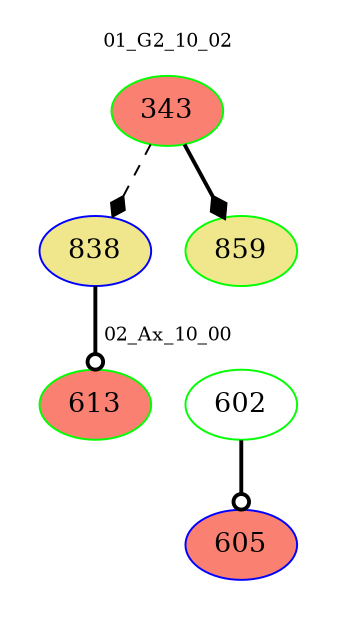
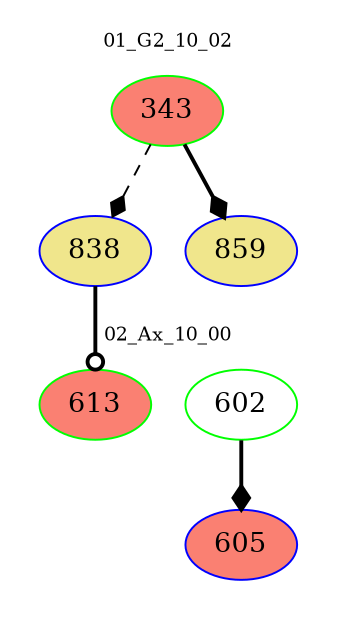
  digraph {
    node [color=green fillcolor=salmon style=filled]
    edge [arrowhead=odot color=black style=bold]
    n1 [fillcolor=white label=602]
    n2 [color=blue label=605]
    n3 [label=613]
    n4 [label=343]
    n5 [color=blue fillcolor=khaki label=838]
-   n6 [fillcolor=khaki label=859]
+   n6 [color=blue fillcolor=khaki label=859]
    subgraph cluster_1 {
      color=white
      fontsize=10
      label="02_Ax_10_00"
      n1
      n2
      n3
    }
    subgraph cluster_2 {
      color=white
      fontsize=10
      label="01_G2_10_02"
      n4
      n5
      n6
    }
-   n1 -> n2
+   n1 -> n2 [arrowhead=diamond]
    n4 -> n5 [arrowhead=diamond style=dashed]
    n4 -> n6 [arrowhead=diamond]
    n5 -> n3
  }
